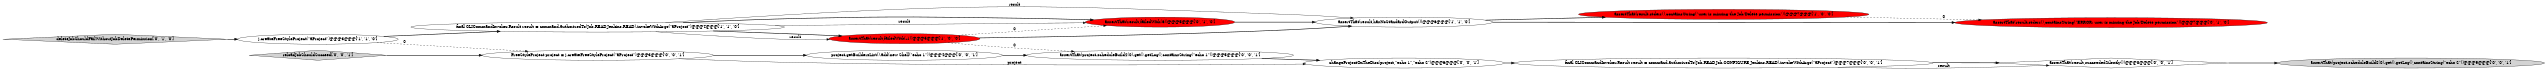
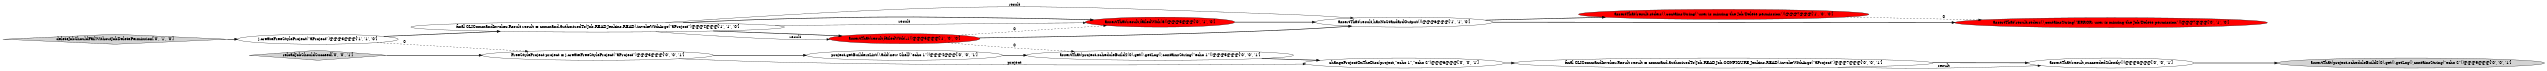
  digraph {
    rankdir=LR
    node [fillcolor=white shape=ellipse style=filled]
    edge [style=bold]
    n1 [label="changeProjectOnTheDisc(project,\"echo 1\",\"echo 2\")@@@6@@@['0', '0', '1']"]
    n2 [label="final CLICommandInvoker.Result result = command.authorizedTo(Job.READ,Job.CONFIGURE,Jenkins.READ).invokeWithArgs(\"aProject\")@@@7@@@['0', '0', '1']"]
-   n3 [label="assertThat(result,succeededSilently())@@@8@@@['0', '0', '1']" shape=diamond]
+   n3 [label="assertThat(result,succeededSilently())@@@8@@@['0', '0', '1']"]
    n4 [label="j.createFreeStyleProject(\"aProject\")@@@3@@@['1', '1', '0']"]
    n5 [label="FreeStyleProject project = j.createFreeStyleProject(\"aProject\")@@@3@@@['0', '0', '1']"]
    n6 [label="final CLICommandInvoker.Result result = command.authorizedTo(Job.READ,Jenkins.READ).invokeWithArgs(\"aProject\")@@@4@@@['1', '1', '0']"]
    n7 [label="project.getBuildersList().add(new Shell(\"echo 1\"))@@@4@@@['0', '0', '1']"]
    n8 [label="assertThat(project.scheduleBuild2(0).get().getLog(),containsString(\"echo 1\"))@@@5@@@['0', '0', '1']"]
    n9 [label="assertThat(result,hasNoStandardOutput())@@@6@@@['1', '1', '0']"]
    n10 [fillcolor=red label="assertThat(result,failedWith(6))@@@5@@@['0', '1', '0']"]
    n11 [fillcolor=red label="assertThat(result,failedWith(-1))@@@5@@@['1', '0', '0']"]
    n12 [fillcolor=red label="assertThat(result.stderr(),containsString(\"ERROR: user is missing the Job/Delete permission\"))@@@7@@@['0', '1', '0']"]
    n13 [fillcolor=red label="assertThat(result.stderr(),containsString(\"user is missing the Job/Delete permission\"))@@@7@@@['1', '0', '0']"]
    n14 [fillcolor=lightgray label="deleteJobShouldFailWithoutJobDeletePermission['0', '1', '0']" shape=diamond]
    n15 [fillcolor=lightgray label="assertThat(project.scheduleBuild2(0).get().getLog(),containsString(\"echo 2\"))@@@9@@@['0', '0', '1']"]
    n16 [fillcolor=lightgray label="reloadJobShouldSucceed['0', '0', '1']" shape=diamond]
    n1 -> n2
    n2 -> n3
    n2 -> n3 [label=result style=solid]
    n3 -> n15
    n4 -> n5 [label=0 style=dashed]
    n4 -> n6
    n5 -> n1 [label=project style=solid]
    n5 -> n7
    n6 -> n9 [label=result style=solid]
    n6 -> n10
    n6 -> n10 [label=result style=solid]
    n6 -> n11
    n6 -> n11 [label=result style=solid]
    n7 -> n8
    n8 -> n1
    n9 -> n12
    n9 -> n13
    n10 -> n9
    n11 -> n8 [label=0 style=dashed]
    n11 -> n9
    n11 -> n10 [label=0 style=dashed]
    n13 -> n12 [label=0 style=dashed]
    n14 -> n4
    n16 -> n5
  }
